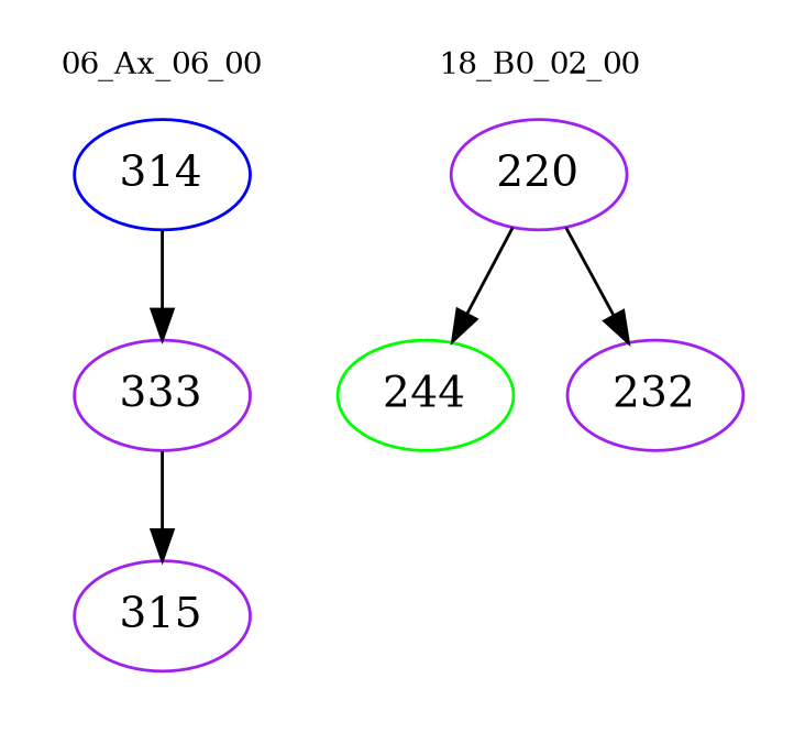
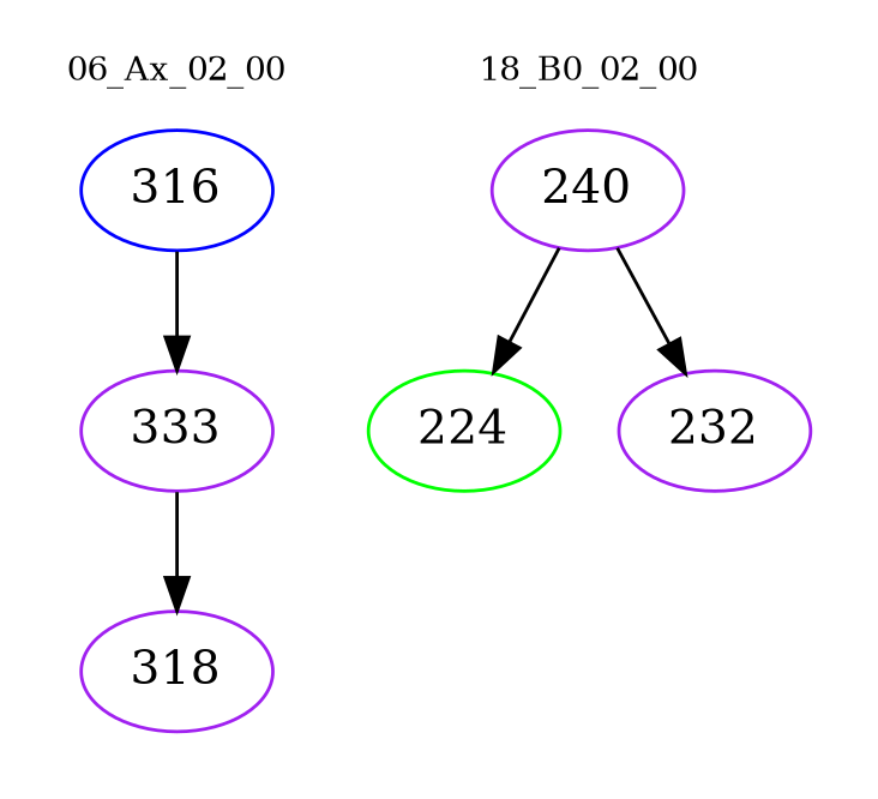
  digraph {
    node [color=purple]
    edge [color=black]
-   n1 [color=blue label=314]
+   n1 [color=blue label=316]
    n2 [label=333]
-   n3 [label=315]
-   n4 [label=220]
-   n5 [color=green label=244]
+   n3 [label=318]
+   n4 [label=240]
+   n5 [color=green label=224]
    n6 [label=232]
    subgraph cluster_1 {
      color=white
      fontsize=10
-     label="06_Ax_06_00"
+     label="06_Ax_02_00"
      n1
      n2
      n3
    }
    subgraph cluster_2 {
      color=white
      fontsize=10
      label="18_B0_02_00"
      n4
      n5
      n6
    }
    n1 -> n2
    n2 -> n3
    n4 -> n5
    n4 -> n6
  }
